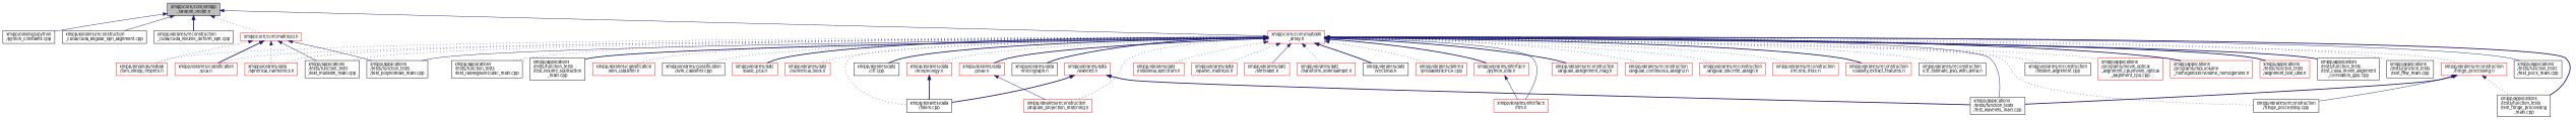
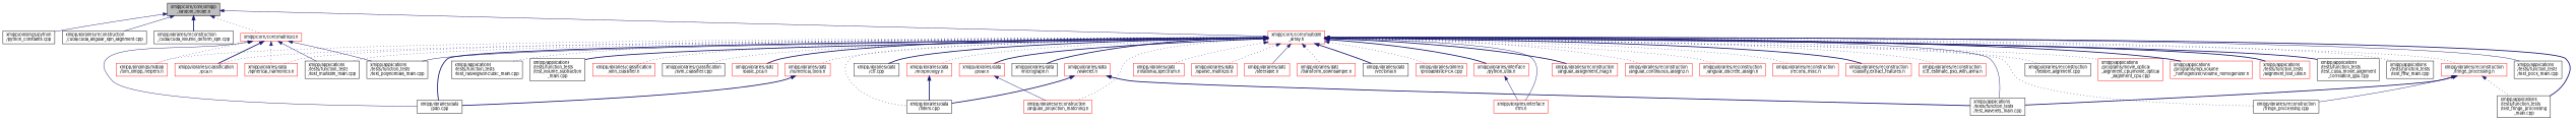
  digraph {
    fontname=Inter
    node [color=red fillcolor=white fontname=Inter fontsize=10 shape=record style=filled]
    edge [color=midnightblue dir=back fontname=Inter fontsize=10 labelfontname=Helvetica labelfontsize=10 style=dotted]
    n1 [color=black fillcolor=grey75 fontcolor=black height=0.2 label="xmippCore/core/xmipp\l_random_mode.h" width=0.4]
    n2 [color=black height=0.2 label="xmipp/bindings/python\l/python_constants.cpp" width=0.4]
    n3 [color=black height=0.2 label="xmipp/libraries/reconstruction\l_cuda/cuda_angular_sph_alignment.cpp" width=0.4]
    n4 [color=black height=0.2 label="xmipp/libraries/reconstruction\l_cuda/cuda_volume_deform_sph.cpp" width=0.4]
    n5 [height=0.2 label="xmippCore/core/multidim\l_array.h" width=0.4]
    n6 [height=0.2 label="xmippCore/core/matrix2d.h" width=0.4]
    n7 [height=0.2 label="xmipp/applications\l/programs/movie_optical\l_alignment_cpu/movie_optical\l_alignment_cpu.cpp" width=0.4]
    n8 [height=0.2 label="xmipp/applications\l/programs/mpi_volume\l_homogenizer/volume_homogenizer.h" width=0.4]
    n9 [height=0.2 label="xmipp/applications\l/tests/function_tests\l/alignment_test_utils.h" width=0.4]
    n10 [color=black height=0.2 label="xmipp/applications\l/tests/function_tests\l/test_cuda_movie_alignment\l_correlation_gpu.cpp" width=0.4]
    n11 [color=black height=0.2 label="xmipp/applications\l/tests/function_tests\l/test_fftw_main.cpp" width=0.4]
    n12 [color=black height=0.2 label="xmipp/applications\l/tests/function_tests\l/test_fringe_processing\l_main.cpp" width=0.4]
    n13 [color=black height=0.2 label="xmipp/applications\l/tests/function_tests\l/test_multidim_main.cpp" width=0.4]
    n14 [color=black height=0.2 label="xmipp/applications\l/tests/function_tests\l/test_pocs_main.cpp" width=0.4]
    n15 [color=black height=0.2 label="xmipp/applications\l/tests/function_tests\l/test_polynomials_main.cpp" width=0.4]
    n16 [color=black height=0.2 label="xmipp/applications\l/tests/function_tests\l/test_radAvgNonCubic_main.cpp" width=0.4]
    n17 [color=black height=0.2 label="xmipp/applications\l/tests/function_tests\l/test_volume_subtraction\l_main.cpp" width=0.4]
    n18 [color=black height=0.2 label="xmipp/applications\l/tests/function_tests\l/test_wavelets_main.cpp" width=0.4]
    n19 [height=0.2 label="xmipp/bindings/matlab\l/tom_xmipp_helpers.h" width=0.4]
    n20 [height=0.2 label="xmipp/libraries/classification\l/knn_classifier.h" width=0.4]
    n21 [height=0.2 label="xmipp/libraries/classification\l/pca.h" width=0.4]
    n22 [color=black height=0.2 label="xmipp/libraries/classification\l/svm_classifier.cpp" width=0.4]
    n23 [height=0.2 label="xmipp/libraries/data\l/basic_pca.h" width=0.4]
    n24 [height=0.2 label="xmipp/libraries/data\l/numerical_tools.h" width=0.4]
+   n25 [color=black height=0.2 label="xmipp/libraries/data\l/pdb.cpp" width=0.4]
    n26 [color=black height=0.2 label="xmipp/libraries/data\l/ctf.cpp" width=0.4]
    n27 [color=black height=0.2 label="xmipp/libraries/data\l/filters.cpp" width=0.4]
    n28 [height=0.2 label="xmipp/libraries/data\l/morphology.h" width=0.4]
    n29 [color=black height=0.2 label="xmipp/libraries/data\l/micrograph.h" width=0.4]
    n30 [height=0.2 label="xmipp/libraries/data\l/polar.h" width=0.4]
    n31 [height=0.2 label="xmipp/libraries/reconstruction\l/angular_projection_matching.h" width=0.4]
    n32 [height=0.2 label="xmipp/libraries/data\l/rotational_spectrum.h" width=0.4]
    n33 [height=0.2 label="xmipp/libraries/data\l/sparse_matrix2d.h" width=0.4]
    n34 [height=0.2 label="xmipp/libraries/data\l/spherical_harmonics.h" width=0.4]
    n35 [height=0.2 label="xmipp/libraries/data\l/steerable.h" width=0.4]
    n36 [height=0.2 label="xmipp/libraries/data\l/transform_downsample.h" width=0.4]
    n37 [color=black height=0.2 label="xmipp/libraries/data\l/vectorial.h" width=0.4]
    n38 [height=0.2 label="xmipp/libraries/dimred\l/probabilisticPCA.cpp" width=0.4]
    n39 [height=0.2 label="xmipp/libraries/interface\l/python_utils.h" width=0.4]
    n40 [height=0.2 label="xmipp/libraries/interface\l/frm.h" width=0.4]
    n41 [height=0.2 label="xmipp/libraries/reconstruction\l/angular_assignment_mag.h" width=0.4]
    n42 [height=0.2 label="xmipp/libraries/reconstruction\l/angular_continuous_assign2.h" width=0.4]
    n43 [height=0.2 label="xmipp/libraries/reconstruction\l/angular_discrete_assign.h" width=0.4]
    n44 [height=0.2 label="xmipp/libraries/reconstruction\l/recons_misc.h" width=0.4]
    n45 [height=0.2 label="xmipp/libraries/reconstruction\l/classify_extract_features.h" width=0.4]
-   n46 [color=black height=0.2 label="xmipp/libraries/reconstruction\l/ctf_estimate_psd_with_arma.h" width=0.4]
+   n46 [height=0.2 label="xmipp/libraries/reconstruction\l/ctf_estimate_psd_with_arma.h" width=0.4]
    n47 [height=0.2 label="xmipp/libraries/reconstruction\l/fringe_processing.h" width=0.4]
    n48 [color=black height=0.2 label="xmipp/libraries/reconstruction\l/fringe_processing.cpp" width=0.4]
    n49 [color=black height=0.2 label="xmipp/libraries/reconstruction\l/flexible_alignment.cpp" width=0.4]
    n50 [height=0.2 label="xmipp/libraries/data\l/wavelet.h" width=0.4]
    n1 -> n2 [style=solid]
    n1 -> n3 [style=solid]
    n1 -> n4 [style=bold]
    n1 -> n5 [style=solid]
    n1 -> n6
    n5 -> n7
    n5 -> n8 [style=bold]
    n5 -> n9 [style=bold]
    n5 -> n10 [style=bold]
    n5 -> n11
    n5 -> n12 [style=bold]
    n5 -> n13
    n5 -> n14 [style=solid]
    n5 -> n15 [style=solid]
    n5 -> n16
    n5 -> n17 [style=bold]
    n5 -> n18 [style=solid]
    n5 -> n19
    n5 -> n20
    n5 -> n21
    n5 -> n22
    n5 -> n23 [style=bold]
    n5 -> n24
+   n5 -> n25 [style=bold]
    n5 -> n26 [style=bold]
    n5 -> n27
    n5 -> n28
    n5 -> n29 [style=bold]
    n5 -> n30 [style=bold]
    n5 -> n31
    n5 -> n32
    n5 -> n33
    n5 -> n34
    n5 -> n35 [style=solid]
    n5 -> n36
    n5 -> n37 [style=bold]
    n5 -> n38
    n5 -> n39 [style=bold]
    n5 -> n40 [style=solid]
    n5 -> n41 [style=bold]
    n5 -> n42
    n5 -> n43
    n5 -> n44
    n5 -> n45 [style=bold]
    n5 -> n46
    n5 -> n47
    n5 -> n48
    n5 -> n49
    n6 -> n13 [style=solid]
    n6 -> n15 [style=solid]
    n6 -> n19
    n6 -> n21 [style=bold]
+   n6 -> n25 [style=solid]
    n6 -> n34
+   n24 -> n25 [style=bold]
    n28 -> n27 [style=bold]
    n30 -> n31 [style=solid]
    n39 -> n40 [style=solid]
    n47 -> n12
    n47 -> n18 [style=bold]
    n47 -> n48 [style=solid]
    n50 -> n18 [style=bold]
    n50 -> n27 [style=bold]
  }
